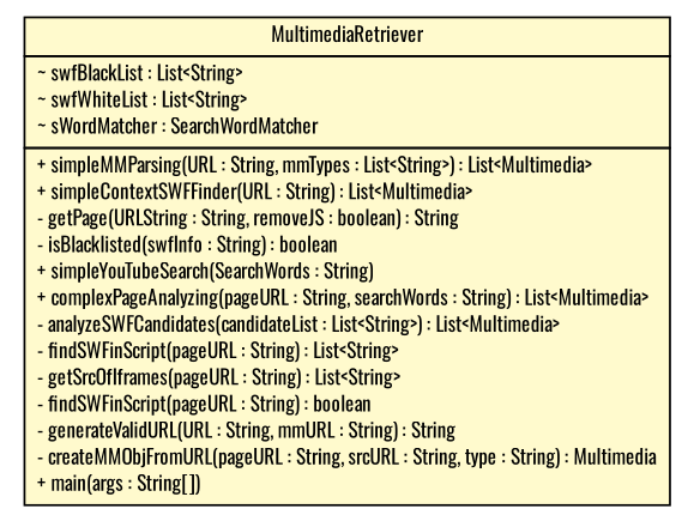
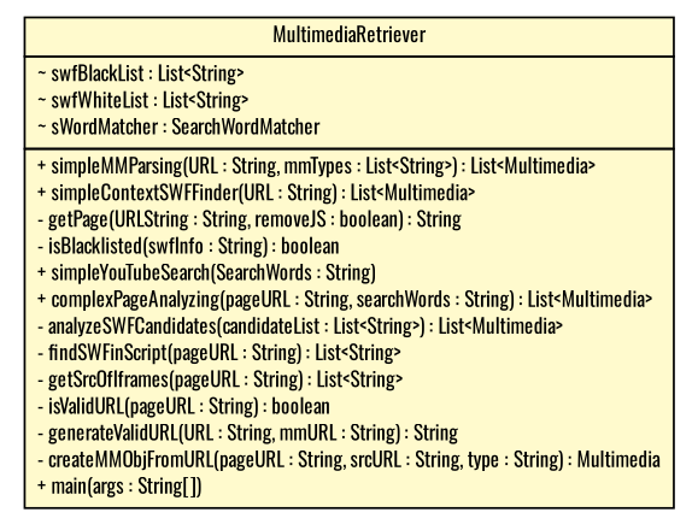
  digraph {
    nodesep=0.25
    ranksep=0.5
    fontname=Oswald
-   n1 [fontcolor=black fontname=Oswald fontsize=10.0 label=<<table title="tud.iir.multimedia.MultimediaRetriever" border="0" cellborder="1" cellspacing="0" cellpadding="2" port="p" bgcolor="lemonChiffon" href="./MultimediaRetriever.html"> 		<tr><td><table border="0" cellspacing="0" cellpadding="1"> <tr><td align="center" balign="center"> MultimediaRetriever </td></tr> 		</table></td></tr> 		<tr><td><table border="0" cellspacing="0" cellpadding="1"> <tr><td align="left" balign="left"> ~ swfBlackList : List&lt;String&gt; </td></tr> <tr><td align="left" balign="left"> ~ swfWhiteList : List&lt;String&gt; </td></tr> <tr><td align="left" balign="left"> ~ sWordMatcher : SearchWordMatcher </td></tr> 		</table></td></tr> 		<tr><td><table border="0" cellspacing="0" cellpadding="1"> <tr><td align="left" balign="left"> + simpleMMParsing(URL : String, mmTypes : List&lt;String&gt;) : List&lt;Multimedia&gt; </td></tr> <tr><td align="left" balign="left"> + simpleContextSWFFinder(URL : String) : List&lt;Multimedia&gt; </td></tr> <tr><td align="left" balign="left"> - getPage(URLString : String, removeJS : boolean) : String </td></tr> <tr><td align="left" balign="left"> - isBlacklisted(swfInfo : String) : boolean </td></tr> <tr><td align="left" balign="left"> + simpleYouTubeSearch(SearchWords : String) </td></tr> <tr><td align="left" balign="left"> + complexPageAnalyzing(pageURL : String, searchWords : String) : List&lt;Multimedia&gt; </td></tr> <tr><td align="left" balign="left"> - analyzeSWFCandidates(candidateList : List&lt;String&gt;) : List&lt;Multimedia&gt; </td></tr> <tr><td align="left" balign="left"> - findSWFinScript(pageURL : String) : List&lt;String&gt; </td></tr> <tr><td align="left" balign="left"> - getSrcOfIframes(pageURL : String) : List&lt;String&gt; </td></tr> <tr><td align="left" balign="left"> - findSWFinScript(pageURL : String) : boolean </td></tr> <tr><td align="left" balign="left"> - generateValidURL(URL : String, mmURL : String) : String </td></tr> <tr><td align="left" balign="left"> - createMMObjFromURL(pageURL : String, srcURL : String, type : String) : Multimedia </td></tr> <tr><td align="left" balign="left"> + main(args : String[]) </td></tr> 		</table></td></tr> 		</table>> shape=plaintext]
+   n1 [fontcolor=black fontname=Oswald fontsize=10.0 label=<<table title="tud.iir.multimedia.MultimediaRetriever" border="0" cellborder="1" cellspacing="0" cellpadding="2" port="p" bgcolor="lemonChiffon" href="./MultimediaRetriever.html"> 		<tr><td><table border="0" cellspacing="0" cellpadding="1"> <tr><td align="center" balign="center"> MultimediaRetriever </td></tr> 		</table></td></tr> 		<tr><td><table border="0" cellspacing="0" cellpadding="1"> <tr><td align="left" balign="left"> ~ swfBlackList : List&lt;String&gt; </td></tr> <tr><td align="left" balign="left"> ~ swfWhiteList : List&lt;String&gt; </td></tr> <tr><td align="left" balign="left"> ~ sWordMatcher : SearchWordMatcher </td></tr> 		</table></td></tr> 		<tr><td><table border="0" cellspacing="0" cellpadding="1"> <tr><td align="left" balign="left"> + simpleMMParsing(URL : String, mmTypes : List&lt;String&gt;) : List&lt;Multimedia&gt; </td></tr> <tr><td align="left" balign="left"> + simpleContextSWFFinder(URL : String) : List&lt;Multimedia&gt; </td></tr> <tr><td align="left" balign="left"> - getPage(URLString : String, removeJS : boolean) : String </td></tr> <tr><td align="left" balign="left"> - isBlacklisted(swfInfo : String) : boolean </td></tr> <tr><td align="left" balign="left"> + simpleYouTubeSearch(SearchWords : String) </td></tr> <tr><td align="left" balign="left"> + complexPageAnalyzing(pageURL : String, searchWords : String) : List&lt;Multimedia&gt; </td></tr> <tr><td align="left" balign="left"> - analyzeSWFCandidates(candidateList : List&lt;String&gt;) : List&lt;Multimedia&gt; </td></tr> <tr><td align="left" balign="left"> - findSWFinScript(pageURL : String) : List&lt;String&gt; </td></tr> <tr><td align="left" balign="left"> - getSrcOfIframes(pageURL : String) : List&lt;String&gt; </td></tr> <tr><td align="left" balign="left"> - isValidURL(pageURL : String) : boolean </td></tr> <tr><td align="left" balign="left"> - generateValidURL(URL : String, mmURL : String) : String </td></tr> <tr><td align="left" balign="left"> - createMMObjFromURL(pageURL : String, srcURL : String, type : String) : Multimedia </td></tr> <tr><td align="left" balign="left"> + main(args : String[]) </td></tr> 		</table></td></tr> 		</table>> shape=plaintext]
  }
